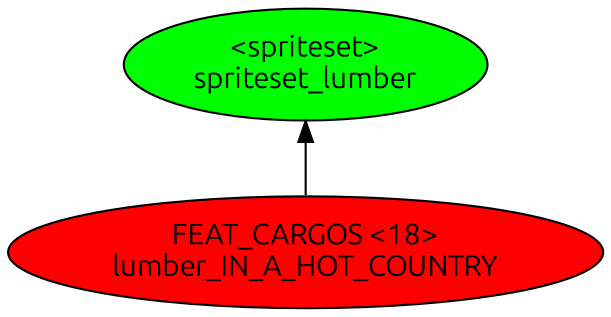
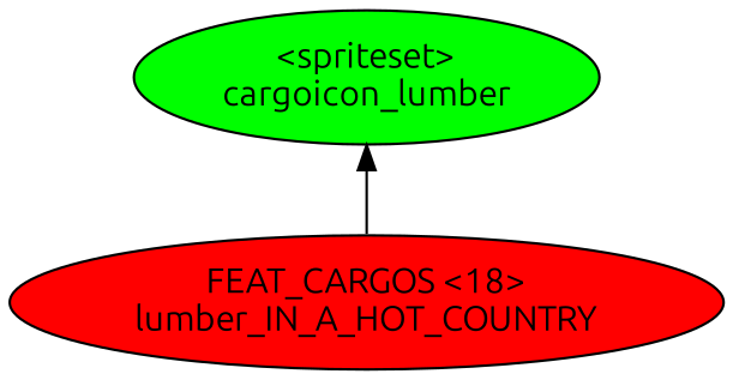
  digraph {
    rankdir=BT
    fontname=Ubuntu
    node [style=filled fontname=Ubuntu]
-   n1 [fillcolor=green label="<spriteset>\nspriteset_lumber"]
+   n1 [fillcolor=green label="<spriteset>\ncargoicon_lumber"]
    n2 [fillcolor=red label="FEAT_CARGOS <18>\nlumber_IN_A_HOT_COUNTRY"]
    n2 -> n1 [fontname=Ubuntu]
  }
